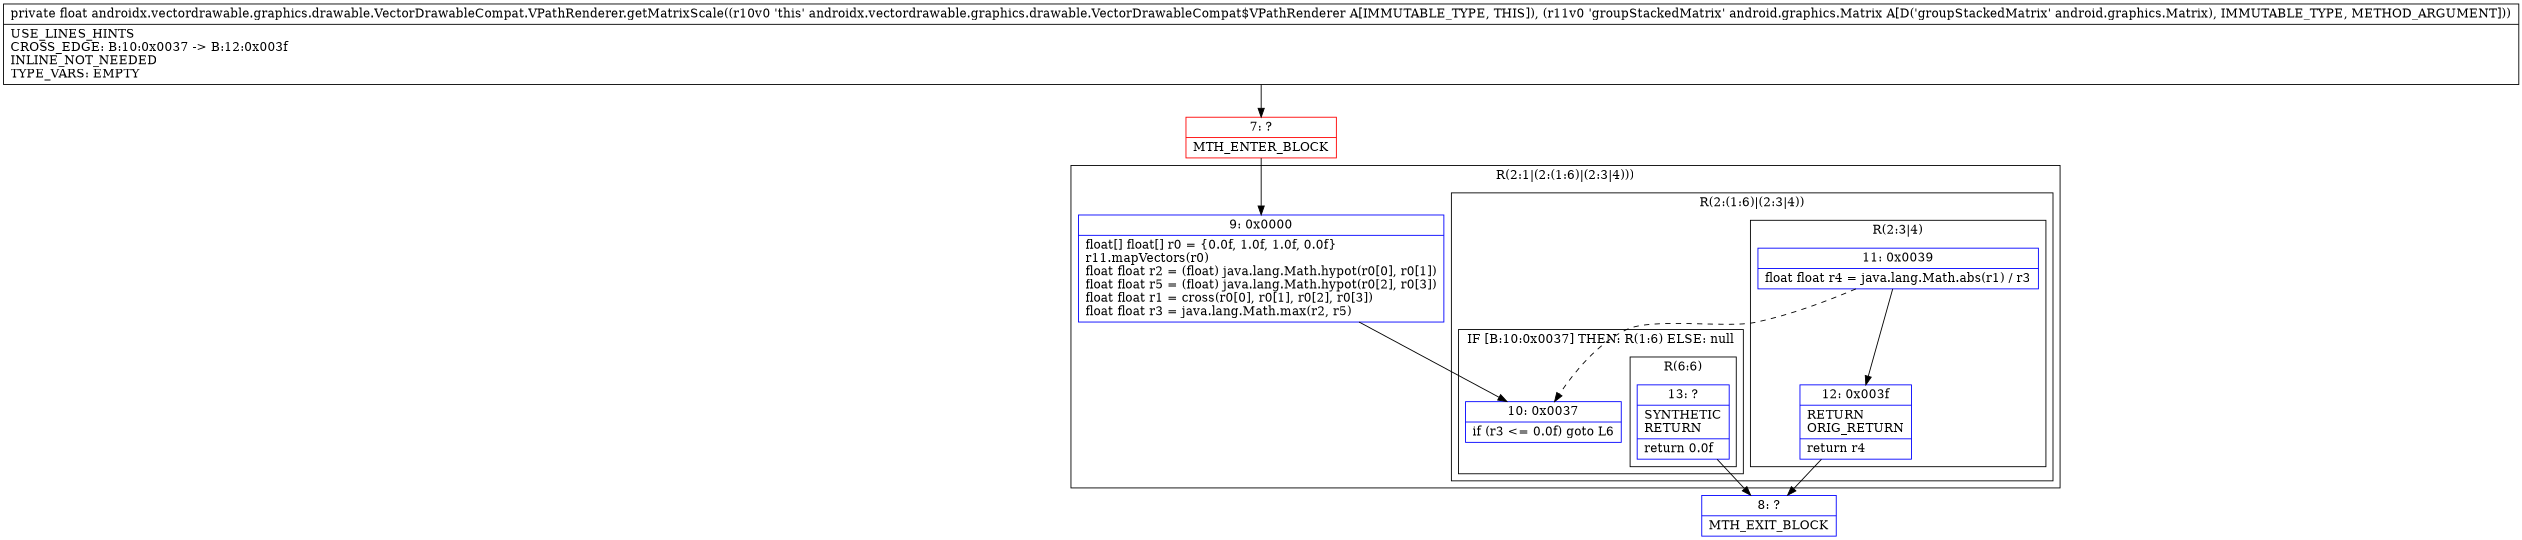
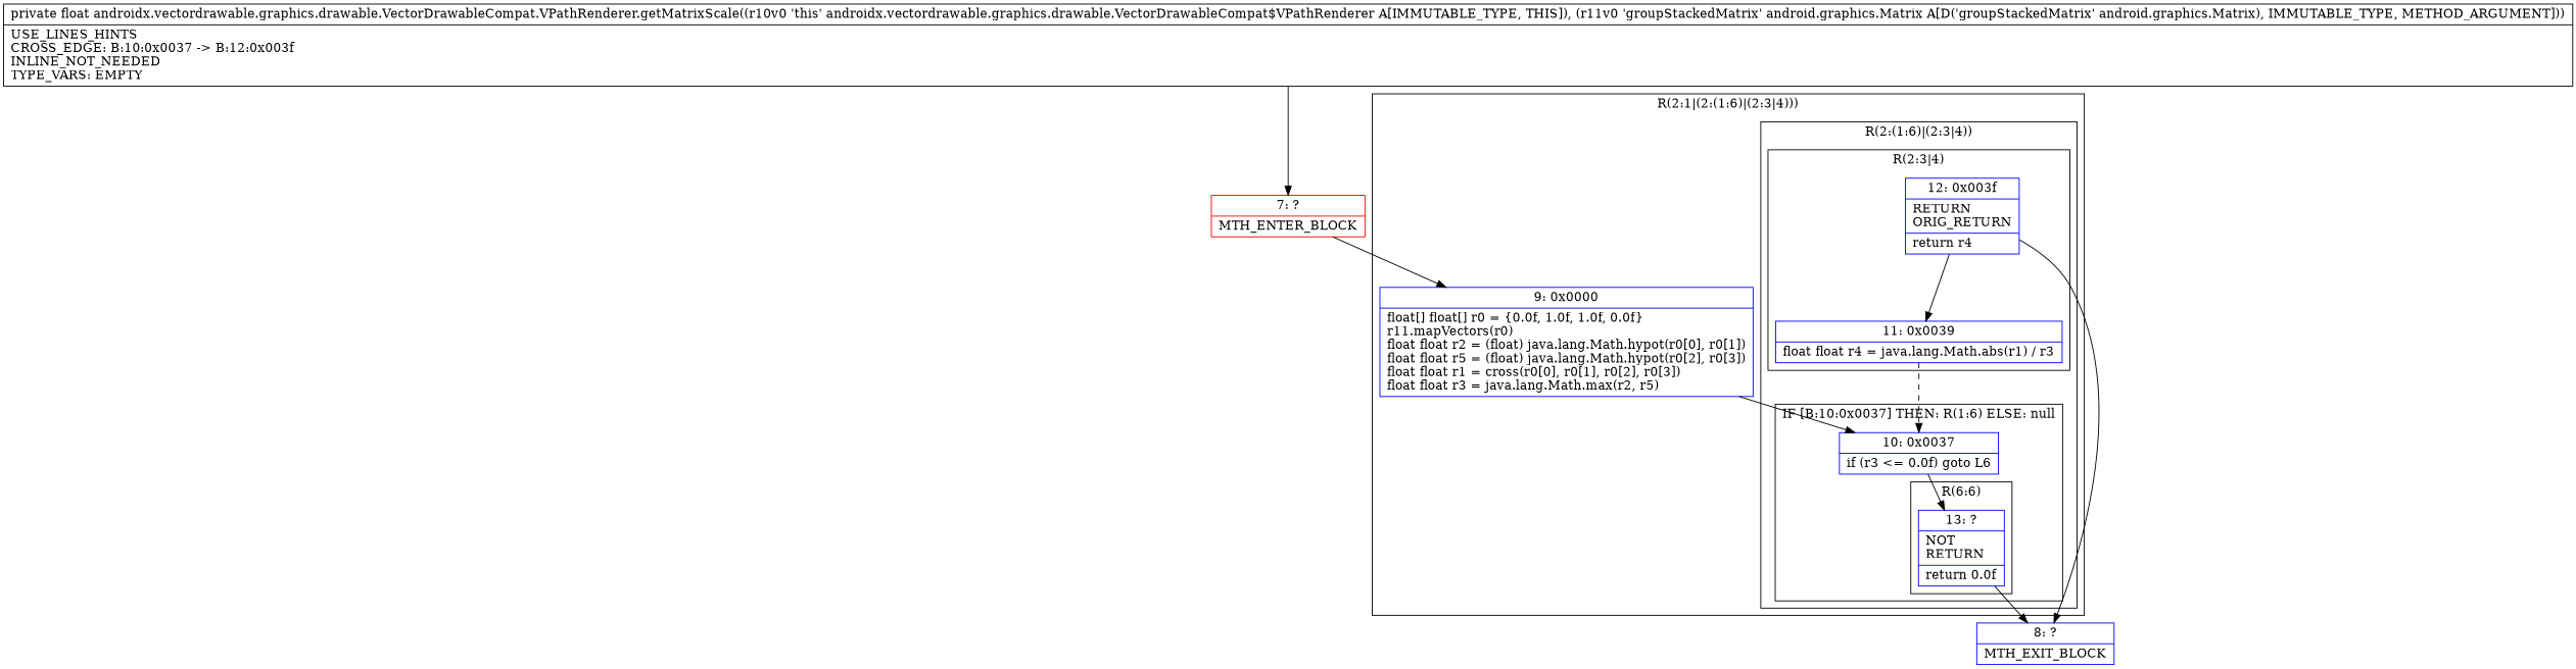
  digraph {
    node [color=blue shape=record]
-   n1 [label="{13\:\ ?|SYNTHETIC\lRETURN\l|return 0.0f\l}"]
+   n1 [label="{13\:\ ?|NOT\lRETURN\l|return 0.0f\l}"]
    n2 [label="{10\:\ 0x0037|if (r3 \<= 0.0f) goto L6\l}"]
    n3 [label="{11\:\ 0x0039|float float r4 = java.lang.Math.abs(r1) \/ r3\l}"]
    n4 [label="{12\:\ 0x003f|RETURN\lORIG_RETURN\l|return r4\l}"]
    n5 [label="{9\:\ 0x0000|float[] float[] r0 = \{0.0f, 1.0f, 1.0f, 0.0f\}\lr11.mapVectors(r0)\lfloat float r2 = (float) java.lang.Math.hypot(r0[0], r0[1])\lfloat float r5 = (float) java.lang.Math.hypot(r0[2], r0[3])\lfloat float r1 = cross(r0[0], r0[1], r0[2], r0[3])\lfloat float r3 = java.lang.Math.max(r2, r5)\l}"]
    n6 [label="{8\:\ ?|MTH_EXIT_BLOCK\l}"]
    n7 [color=red label="{7\:\ ?|MTH_ENTER_BLOCK\l}"]
    n8 [label="{private float androidx.vectordrawable.graphics.drawable.VectorDrawableCompat.VPathRenderer.getMatrixScale((r10v0 'this' androidx.vectordrawable.graphics.drawable.VectorDrawableCompat$VPathRenderer A[IMMUTABLE_TYPE, THIS]), (r11v0 'groupStackedMatrix' android.graphics.Matrix A[D('groupStackedMatrix' android.graphics.Matrix), IMMUTABLE_TYPE, METHOD_ARGUMENT]))  | USE_LINES_HINTS\lCROSS_EDGE: B:10:0x0037 \-\> B:12:0x003f\lINLINE_NOT_NEEDED\lTYPE_VARS: EMPTY\l}" color=""]
    subgraph cluster_1 {
      label="R(2:1|(2:(1:6)|(2:3|4)))"
      n5
      subgraph cluster_2 {
        label="R(2:(1:6)|(2:3|4))"
        subgraph cluster_3 {
          label="IF [B:10:0x0037] THEN: R(1:6) ELSE: null"
          n2
          subgraph cluster_4 {
            label="R(6:6)"
            n1
          }
        }
        subgraph cluster_5 {
          label="R(2:3|4)"
          n3
          n4
        }
      }
    }
    n1 -> n6
+   n2 -> n1
    n3 -> n2 [style=dashed]
-   n3 -> n4
+   n4 -> n3
    n4 -> n6
    n5 -> n2
    n7 -> n5
    n8 -> n7
  }
